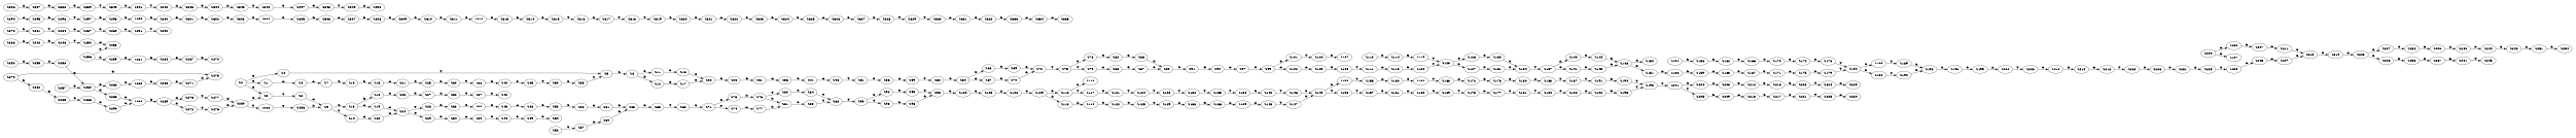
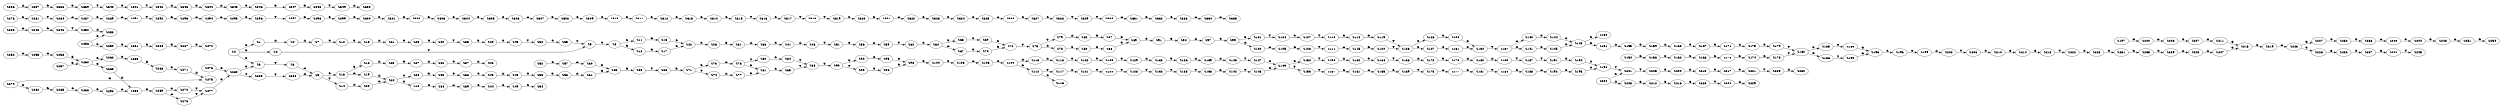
  strict digraph {
    rankdir=LR
    S0
    S1
    S2
    S3
    S4
    S5
    S6
    S7
    S8
    S9
    S10
    S11
    S12
    S13
    S14
    S15
    S16
    S17
    S18
    S19
    S20
    S21
    S22
    S23
    S24
    S25
    S26
    S27
    S28
    S29
    S30
    S31
    S32
    S33
    S34
    S35
    S36
    S37
    S38
    S39
    S40
    S41
    S42
    S43
    S44
    S45
    S46
    S48
    S49
    S50
    S51
    S53
    S54
    S55
    S56
    S52
    S57
    S58
    S59
    S60
    S61
    S62
    S63
    S64
    S65
    S66
    S67
    S68
    S69
    S70
    S71
    S72
    S73
    S74
    S75
    S76
    S77
    S78
    S79
    S80
    S81
    S82
    S83
    S84
    S85
    S86
    S87
    S88
    S89
    S90
    S91
    S92
    S93
    S94
    S95
    S96
    S97
    S98
    S99
    S100
    S101
    S102
    S103
    S104
    S105
    S106
    S107
    S108
    S109
    S110
    S111
    S112
    S113
    S114
    S115
    S116
    S117
    S118
    S119
    S120
    S121
    S122
    S123
    S124
    S125
    S126
    S127
    S128
    S129
    S130
    S131
    S132
    S133
    S134
    S135
    S136
    S137
    S138
    S139
    S140
    S141
    S142
    S143
    S144
    S145
    S146
    S147
    S148
    S149
    S150
    S151
    S152
    S153
    S155
    S156
    S157
    S154
    S158
    S159
    S160
    S161
    S162
    S163
    S164
    S165
    S166
    S167
    S168
    S169
    S170
    S171
    S172
    S173
    S174
    S175
    S176
    S177
    S178
    S179
    S180
    S181
    S182
    S183
    S184
    S185
    S186
    S187
    S188
    S189
    S190
    S191
    S192
    S193
    S194
    S195
    S196
    S198
    S199
    S197
    S200
    S201
    S202
    S203
    S204
    S205
    S206
    S207
    S208
    S209
    S210
    S211
    S212
    S213
    S214
    S215
    S216
    S217
    S218
    S219
    S220
    S221
    S222
    S223
    S224
    S225
    S226
    S227
    S228
    S229
    S230
    S231
    S232
    S233
    S235
    S236
    S237
    S239
    S240
    S241
    S238
    S242
    S243
    S244
    S245
    S246
    S247
    S248
    S250
    S251
    S253
    S254
    S252
    S255
    S258
    S256
    S259
    S257
    S260
    S261
    S262
    S263
    S264
    S265
    S266
    S267
    S268
    S269
    S270
    S271
    S272
    S273
    S275
    S276
    S277
    S280
    S278
    S281
    S279
    S282
    S283
    S284
    S285
    S286
    S287
    S288
    S289
    S290
    S291
    S292
+   S293
    S294
    S295
    S296
    S297
    S298
    S299
    S300
    S301
    S302
    S303
    S304
    S305
    S306
    S307
    S308
    S309
    S310
    S311
    S312
    S313
    S314
    S315
    S316
    S317
    S318
    S319
    S320
    S321
    S322
    S323
    S324
    S325
    S326
    S327
    S328
    S329
    S330
    S331
    S332
    S333
    S334
    S335
    S336
    S337
    S338
    S339
    S340
    S341
    S342
    S343
    S344
    S345
    S346
    S347
    S348
    S349
    S350
    S0 -> S1 [label=C]
    S0 -> S2 [label=C]
    S0 -> S3 [label=C]
    S1 -> S4 [label=A]
    S2 -> S5 [label=T]
    S3 -> S6 [label=T]
    S4 -> S7 [label=A]
    S5 -> S8 [label=C]
    S6 -> S9 [label=A]
    S7 -> S10 [label=C]
    S8 -> S11 [label=C]
    S8 -> S12 [label=G]
    S9 -> S13 [label=C]
    S9 -> S14 [label=T]
    S10 -> S15 [label=G]
    S11 -> S16 [label=G]
    S12 -> S17 [label=G]
    S13 -> S18 [label=G]
    S13 -> S19 [label=A]
    S14 -> S20 [label=A]
    S15 -> S21 [label=A]
    S16 -> S22 [label=C]
    S17 -> S22 [label=C]
    S18 -> S23 [label=A]
    S19 -> S24 [label=A]
    S20 -> S24 [label=A]
    S21 -> S25 [label=C]
    S22 -> S26 [label=C]
    S23 -> S27 [label=G]
    S24 -> S28 [label=T]
    S24 -> S29 [label=C]
    S25 -> S30 [label=C]
    S26 -> S31 [label=G]
    S27 -> S32 [label=A]
    S28 -> S33 [label=G]
    S29 -> S34 [label=C]
    S30 -> S35 [label=T]
    S31 -> S36 [label=A]
    S32 -> S37 [label=C]
    S33 -> S38 [label=C]
    S34 -> S39 [label=A]
    S35 -> S40 [label=G]
    S36 -> S41 [label=C]
    S37 -> S42 [label=A]
    S38 -> S43 [label=C]
    S39 -> S44 [label=C]
    S40 -> S45 [label=C]
    S41 -> S46 [label=A]
    S43 -> S48 [label=A]
    S44 -> S49 [label=C]
    S45 -> S50 [label=T]
    S46 -> S51 [label=T]
    S48 -> S53 [label=C]
    S49 -> S54 [label=C]
    S50 -> S55 [label=C]
    S51 -> S56 [label=C]
    S53 -> S58 [label=G]
    S55 -> S5 [label=T]
    S56 -> S59 [label=A]
    S52 -> S57 [label=C]
    S57 -> S60 [label=A]
    S58 -> S61 [label=A]
    S59 -> S62 [label=T]
    S60 -> S63 [label=G]
    S61 -> S63 [label=G]
    S62 -> S64 [label=C]
    S63 -> S65 [label=G]
    S64 -> S66 [label=G]
    S64 -> S67 [label=A]
    S65 -> S68 [label=T]
    S66 -> S69 [label=C]
    S67 -> S70 [label=C]
    S68 -> S71 [label=G]
    S69 -> S72 [label=G]
    S70 -> S72 [label=G]
    S71 -> S73 [label=C]
    S71 -> S74 [label=T]
    S72 -> S75 [label=T]
    S73 -> S76 [label=A]
    S74 -> S77 [label=A]
    S75 -> S78 [label=C]
    S75 -> S79 [label=T]
    S76 -> S80 [label=T]
    S76 -> S81 [label=C]
    S77 -> S81 [label=C]
    S78 -> S82 [label=C]
    S79 -> S83 [label=A]
    S80 -> S84 [label=C]
    S81 -> S85 [label=C]
    S82 -> S86 [label=G]
    S83 -> S87 [label=G]
    S84 -> S88 [label=T]
    S85 -> S88 [label=T]
    S86 -> S89 [label=C]
    S87 -> S89 [label=C]
    S88 -> S90 [label=T]
    S89 -> S91 [label=C]
    S90 -> S92 [label=G]
    S90 -> S93 [label=T]
    S91 -> S94 [label=G]
    S92 -> S95 [label=C]
    S93 -> S96 [label=C]
    S94 -> S97 [label=A]
    S95 -> S98 [label=C]
    S96 -> S98 [label=C]
    S97 -> S99 [label=C]
    S98 -> S100 [label=G]
    S99 -> S101 [label=C]
    S99 -> S102 [label=A]
    S100 -> S103 [label=G]
    S101 -> S104 [label=T]
    S102 -> S105 [label=A]
    S103 -> S106 [label=A]
    S104 -> S107 [label=C]
    S105 -> S108 [label=G]
    S106 -> S109 [label=C]
+   S107 -> S110 [label=T]
    S108 -> S111 [label=T]
    S109 -> S112 [label=G]
    S109 -> S113 [label=A]
    S110 -> S114 [label=C]
    S111 -> S115 [label=A]
    S112 -> S116 [label=C]
    S112 -> S117 [label=T]
    S113 -> S118 [label=A]
    S114 -> S119 [label=G]
    S115 -> S120 [label=G]
    S117 -> S121 [label=C]
    S118 -> S122 [label=C]
    S119 -> S123 [label=T]
    S120 -> S123 [label=T]
    S121 -> S124 [label=T]
    S122 -> S125 [label=C]
    S123 -> S126 [label=C]
    S123 -> S127 [label=G]
    S124 -> S128 [label=T]
    S125 -> S129 [label=C]
    S126 -> S130 [label=C]
    S127 -> S131 [label=C]
    S128 -> S132 [label=T]
    S129 -> S133 [label=A]
    S130 -> S134 [label=C]
    S131 -> S134 [label=C]
    S132 -> S135 [label=T]
    S133 -> S136 [label=G]
    S134 -> S137 [label=T]
    S135 -> S138 [label=T]
    S136 -> S139 [label=A]
    S137 -> S140 [label=A]
    S137 -> S141 [label=C]
    S138 -> S142 [label=G]
    S139 -> S143 [label=A]
    S140 -> S144 [label=C]
    S141 -> S145 [label=C]
    S142 -> S146 [label=T]
    S143 -> S147 [label=T]
    S144 -> S148 [label=G]
    S145 -> S148 [label=G]
    S146 -> S149 [label=C]
    S147 -> S149 [label=C]
    S148 -> S150 [label=C]
    S148 -> S151 [label=G]
    S149 -> S152 [label=C]
    S149 -> S153 [label=T]
    S151 -> S155 [label=A]
    S152 -> S156 [label=T]
    S153 -> S157 [label=T]
    S155 -> S159 [label=G]
    S156 -> S160 [label=A]
    S157 -> S161 [label=G]
    S154 -> S158 [label=G]
    S158 -> S162 [label=G]
    S159 -> S163 [label=A]
    S160 -> S164 [label=C]
    S161 -> S165 [label=A]
    S162 -> S166 [label=C]
    S163 -> S167 [label=C]
    S164 -> S168 [label=T]
    S165 -> S169 [label=C]
    S166 -> S170 [label=C]
    S167 -> S171 [label=G]
    S168 -> S172 [label=A]
    S169 -> S173 [label=T]
    S170 -> S174 [label=C]
    S171 -> S175 [label=A]
    S172 -> S176 [label=G]
    S173 -> S177 [label=A]
    S174 -> S178 [label=C]
    S175 -> S179 [label=C]
-   S176 -> S180 [label=G]
+   S176 -> S180 [label=A]
    S177 -> S181 [label=C]
    S178 -> S182 [label=T]
    S179 -> S182 [label=T]
    S180 -> S183 [label=A]
    S181 -> S184 [label=T]
    S182 -> S185 [label=C]
    S182 -> S186 [label=G]
    S183 -> S187 [label=T]
    S184 -> S188 [label=C]
    S185 -> S189 [label=T]
    S186 -> S190 [label=T]
    S187 -> S191 [label=T]
    S188 -> S192 [label=A]
    S189 -> S193 [label=G]
    S190 -> S193 [label=G]
    S191 -> S194 [label=G]
    S192 -> S195 [label=G]
    S193 -> S196 [label=C]
    S194 -> S198 [label=T]
    S195 -> S198 [label=T]
    S196 -> S199 [label=C]
    S198 -> S201 [label=T]
    S199 -> S202 [label=A]
-   S200 -> S197 [label=G]
+   S197 -> S200 [label=G]
    S200 -> S203 [label=A]
-   S201 -> S204 [label=C]
+   S204 -> S201 [label=C]
    S201 -> S205 [label=T]
    S202 -> S206 [label=T]
    S203 -> S207 [label=G]
    S204 -> S208 [label=A]
    S205 -> S209 [label=G]
    S206 -> S210 [label=C]
    S207 -> S211 [label=A]
    S208 -> S212 [label=G]
    S209 -> S213 [label=A]
    S210 -> S214 [label=G]
    S211 -> S215 [label=G]
    S212 -> S216 [label=G]
    S213 -> S217 [label=C]
    S214 -> S218 [label=G]
    S215 -> S219 [label=G]
    S216 -> S220 [label=G]
    S217 -> S221 [label=C]
    S218 -> S222 [label=T]
    S219 -> S223 [label=A]
    S220 -> S224 [label=T]
    S221 -> S225 [label=T]
    S222 -> S226 [label=C]
    S223 -> S227 [label=G]
    S223 -> S228 [label=C]
    S224 -> S229 [label=A]
    S225 -> S230 [label=A]
    S226 -> S231 [label=C]
    S227 -> S232 [label=C]
    S228 -> S233 [label=G]
    S231 -> S235 [label=G]
    S232 -> S236 [label=G]
    S233 -> S237 [label=C]
    S235 -> S239 [label=C]
    S236 -> S240 [label=A]
    S237 -> S241 [label=G]
    S239 -> S243 [label=A]
    S240 -> S244 [label=C]
    S241 -> S245 [label=T]
    S238 -> S242 [label=A]
    S242 -> S246 [label=G]
    S243 -> S247 [label=A]
    S244 -> S248 [label=G]
    S246 -> S250 [label=T]
    S247 -> S215 [label=G]
    S248 -> S251 [label=A]
    S250 -> S253 [label=A]
    S251 -> S254 [label=G]
    S252 -> S255 [label=A]
    S255 -> S258 [label=A]
    S258 -> S260 [label=G]
    S256 -> S253 [label=C]
    S256 -> S259 [label=C]
    S259 -> S261 [label=C]
    S257 -> S260 [label=G]
    S260 -> S262 [label=G]
    S260 -> S263 [label=G]
    S261 -> S264 [label=G]
    S262 -> S265 [label=C]
    S263 -> S266 [label=A]
    S264 -> S267 [label=G]
    S265 -> S268 [label=G]
    S266 -> S269 [label=G]
    S267 -> S270 [label=G]
    S268 -> S271 [label=C]
    S269 -> S272 [label=C]
    S269 -> S273 [label=A]
    S271 -> S275 [label=A]
-   S272 -> S276 [label=T]
+   S272 -> S277 [label=T]
    S273 -> S277 [label=T]
    S276 -> S280 [label=G]
    S277 -> S280 [label=G]
    S280 -> S3 [label=C]
    S280 -> S283 [label=T]
    S278 -> S281 [label=C]
    S281 -> S284 [label=T]
    S279 -> S275 [label=G]
    S279 -> S282 [label=C]
    S282 -> S285 [label=G]
    S283 -> S286 [label=T]
    S284 -> S287 [label=A]
    S285 -> S288 [label=C]
    S286 -> S9 [label=A]
    S287 -> S289 [label=C]
    S288 -> S290 [label=G]
    S289 -> S291 [label=A]
    S290 -> S266 [label=A]
    S291 -> S292 [label=T]
+   S292 -> S293 [label=G]
+   S293 -> S294 [label=A]
    S294 -> S295 [label=A]
    S295 -> S296 [label=G]
    S296 -> S297 [label=T]
    S297 -> S298 [label=G]
    S298 -> S299 [label=C]
    S299 -> S300 [label=C]
    S300 -> S301 [label=G]
    S301 -> S302 [label=G]
    S302 -> S303 [label=G]
    S303 -> S304 [label=C]
    S304 -> S305 [label=G]
    S305 -> S306 [label=G]
    S306 -> S307 [label=A]
    S307 -> S308 [label=G]
    S308 -> S309 [label=C]
    S309 -> S310 [label=C]
    S310 -> S311 [label=C]
    S311 -> S312 [label=C]
    S312 -> S313 [label=C]
    S313 -> S314 [label=G]
    S314 -> S315 [label=C]
    S315 -> S316 [label=T]
    S316 -> S317 [label=C]
    S317 -> S318 [label=T]
    S318 -> S319 [label=T]
    S319 -> S320 [label=C]
    S320 -> S321 [label=G]
    S321 -> S322 [label=A]
    S322 -> S323 [label=C]
    S323 -> S324 [label=G]
    S324 -> S325 [label=G]
    S325 -> S326 [label=A]
    S326 -> S327 [label=C]
    S327 -> S328 [label=C]
    S328 -> S329 [label=T]
    S329 -> S330 [label=T]
    S330 -> S331 [label=A]
    S331 -> S332 [label=G]
    S332 -> S333 [label=C]
    S333 -> S334 [label=A]
    S334 -> S335 [label=A]
    S336 -> S337 [label=A]
    S337 -> S338 [label=G]
    S338 -> S339 [label=G]
    S339 -> S340 [label=T]
    S340 -> S341 [label=C]
    S341 -> S342 [label=T]
    S342 -> S343 [label=A]
    S343 -> S344 [label=G]
    S344 -> S345 [label=A]
    S345 -> S346 [label=C]
    S346 -> S347 [label=G]
    S347 -> S348 [label=G]
    S348 -> S349 [label=T]
    S349 -> S350 [label=A]
  }
